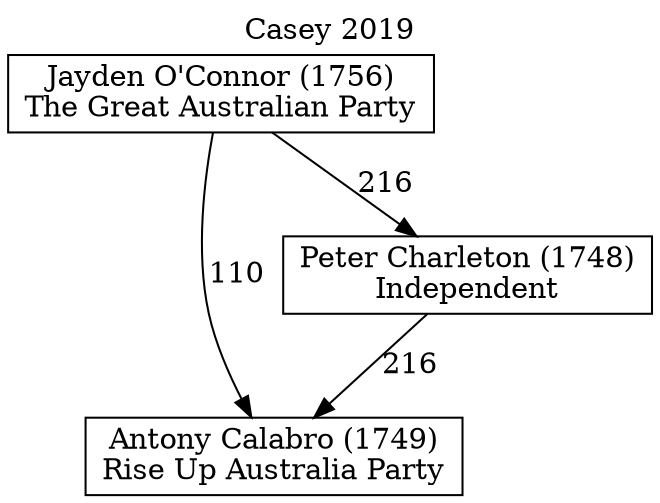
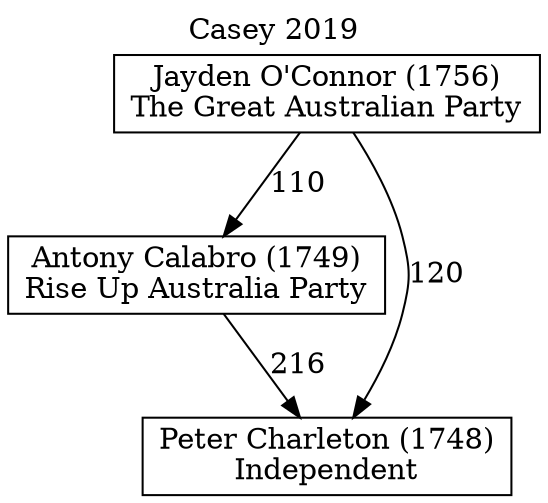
  digraph {
    label="Casey 2019"
    labelloc=t
    mclimit=10
    node [shape=box]
    n1 [label="Antony Calabro (1749)\nRise Up Australia Party"]
    n2 [label="Peter Charleton (1748)\nIndependent"]
    n3 [label="Jayden O'Connor (1756)\nThe Great Australian Party"]
-   n2 -> n1 [label=216]
+   n1 -> n2 [label=216]
    n3 -> n1 [label=110]
-   n3 -> n2 [label=216]
+   n3 -> n2 [label=120]
  }
